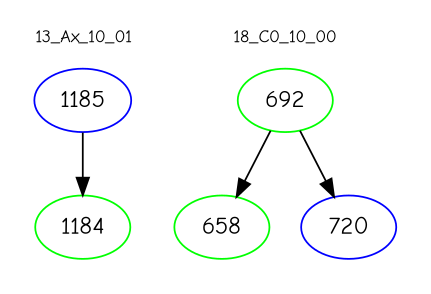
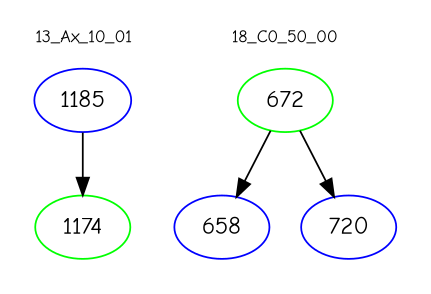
  digraph {
    fontname="Comic Neue"
    node [color=green fontname="Comic Neue"]
    edge [color=black fontname="Comic Neue"]
    n1 [color=blue label=1185]
-   n2 [label=1184]
-   n3 [label=692]
-   n4 [label=658]
+   n2 [label=1174]
+   n3 [label=672]
+   n4 [color=blue label=658]
    n5 [color=blue label=720]
    subgraph cluster_1 {
      color=white
      fontsize=10
      label="13_Ax_10_01"
      n1
      n2
    }
    subgraph cluster_2 {
      color=white
      fontsize=10
-     label="18_C0_10_00"
+     label="18_C0_50_00"
      n3
      n4
      n5
    }
    n1 -> n2
    n3 -> n4
    n3 -> n5
  }
